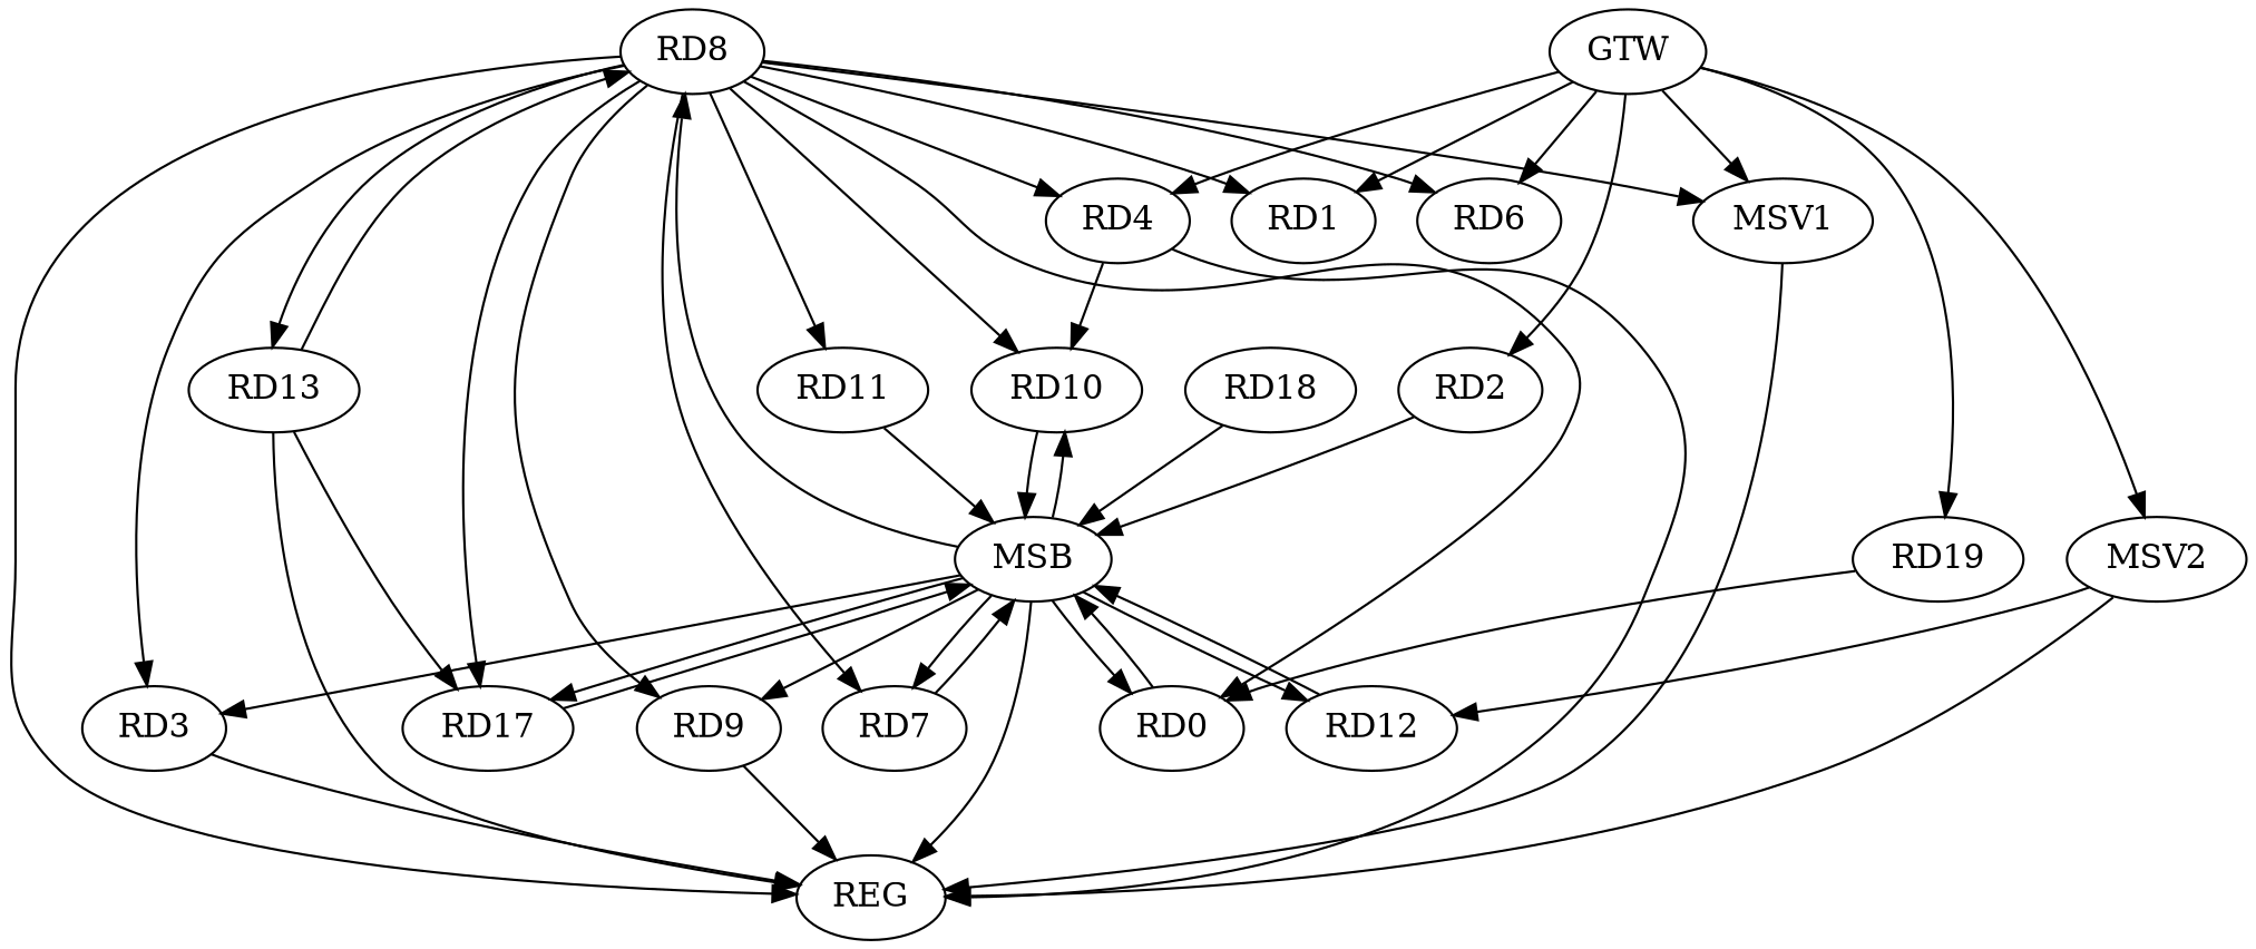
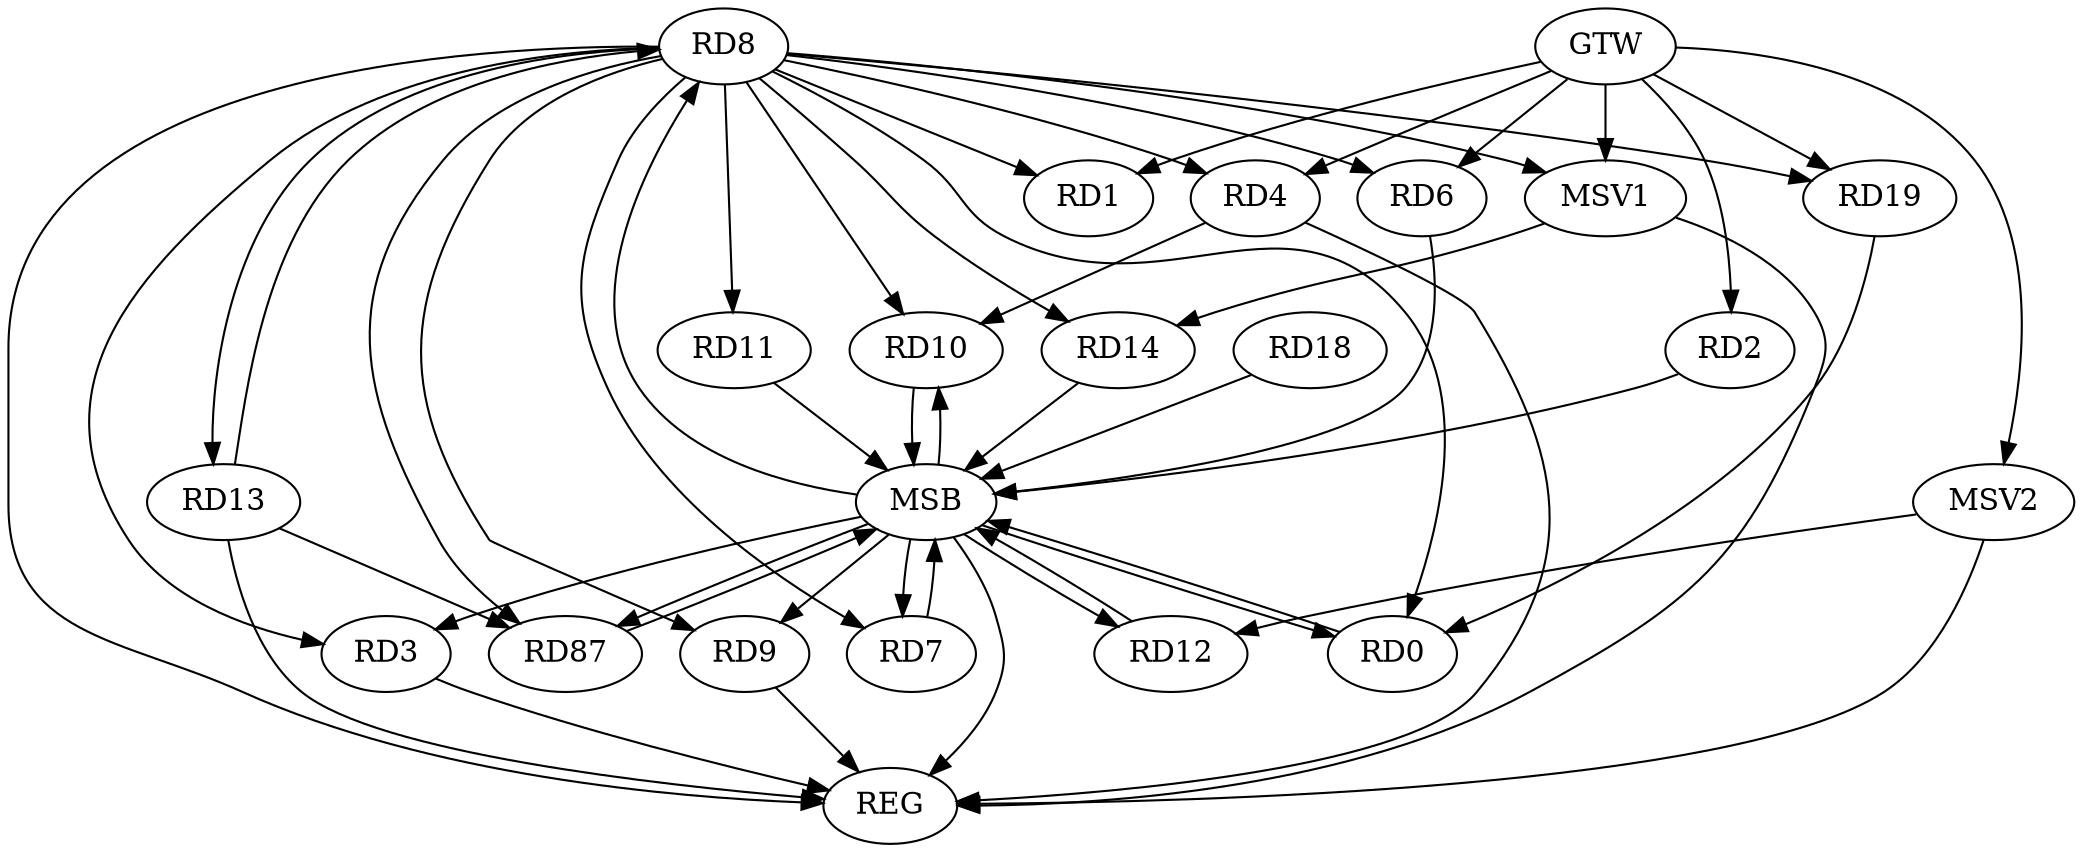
  strict digraph {
    n1 [label=RD1]
    n2 [label=MSB]
    n3 [label=RD3]
    n4 [label=REG]
    n5 [label=RD10]
    n6 [label=RD0]
    n7 [label=RD7]
    n8 [label=RD8]
    n9 [label=RD9]
    n10 [label=RD12]
-   n11 [label=RD17]
+   n11 [label=RD87]
    n12 [label=RD2]
    n13 [label=RD4]
    n14 [label=RD6]
    n15 [label=RD11]
    n16 [label=RD13]
+   n17 [label=RD14]
    n18 [label=RD19]
    n19 [label=MSV1]
    n20 [label=RD18]
    n21 [label=GTW]
    n22 [label=MSV2]
    n2 -> n3
    n2 -> n4
    n2 -> n5
    n2 -> n6
    n2 -> n7
    n2 -> n8
    n2 -> n9
    n2 -> n10
    n2 -> n11
    n3 -> n4
    n5 -> n2
    n6 -> n2
    n7 -> n2
    n8 -> n1
    n8 -> n3
    n8 -> n4
    n8 -> n5
    n8 -> n6
    n8 -> n7
    n8 -> n9
    n8 -> n11
    n8 -> n13
    n8 -> n14
    n8 -> n15
    n8 -> n16
+   n8 -> n17
+   n8 -> n18
    n8 -> n19
    n9 -> n4
    n10 -> n2
    n11 -> n2
    n12 -> n2
    n13 -> n4
    n13 -> n5
+   n14 -> n2
    n15 -> n2
    n16 -> n4
    n16 -> n8
    n16 -> n11
+   n17 -> n2
    n18 -> n6
    n19 -> n4
+   n19 -> n17
    n20 -> n2
    n21 -> n1
    n21 -> n12
    n21 -> n13
    n21 -> n14
    n21 -> n18
    n21 -> n19
    n21 -> n22
    n22 -> n4
    n22 -> n10
  }
